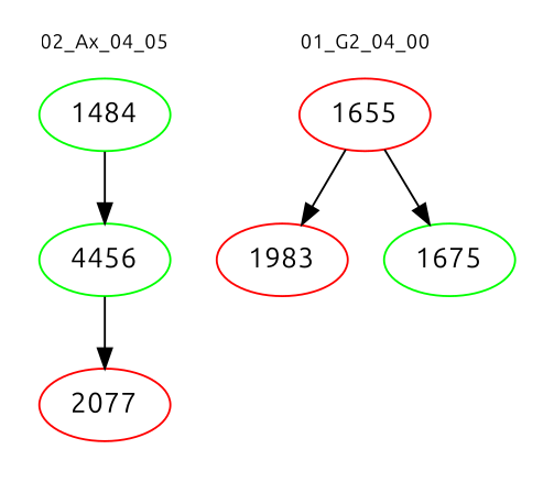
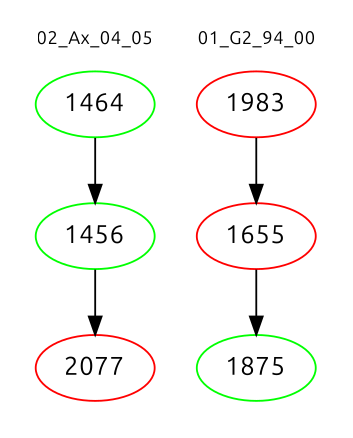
  digraph {
    fontname=Ubuntu
    node [color=green fontname=Ubuntu]
    edge [color=black fontname=Ubuntu]
-   n1 [label=4456]
+   n1 [label=1456]
    n2 [color=red label=2077]
-   n3 [label=1484]
+   n3 [label=1464]
    n4 [color=red label=1655]
    n5 [color=red label=1983]
-   n6 [label=1675]
+   n6 [label=1875]
    subgraph cluster_1 {
      color=white
      fontsize=10
      label="02_Ax_04_05"
      n1
      n2
      n3
    }
    subgraph cluster_2 {
      color=white
      fontsize=10
-     label="01_G2_04_00"
+     label="01_G2_94_00"
      n4
      n5
      n6
    }
    n1 -> n2
    n3 -> n1
-   n4 -> n5
+   n5 -> n4
    n4 -> n6
  }
